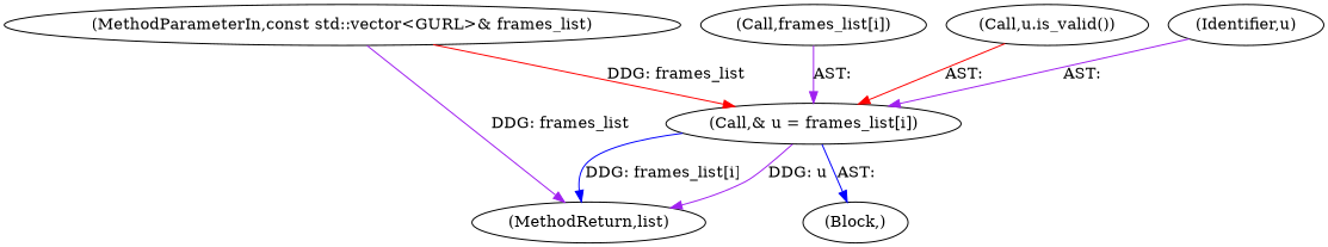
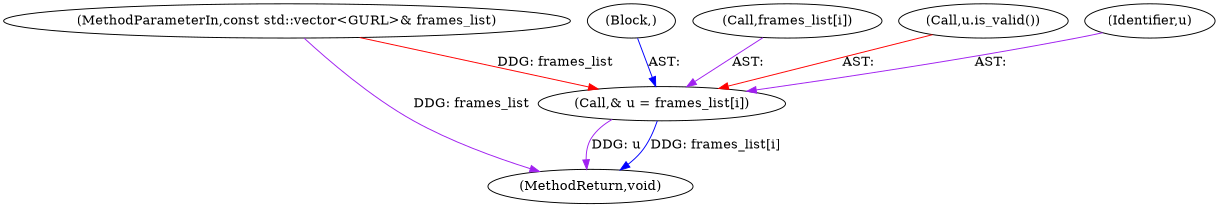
  digraph {
    edge [color=purple]
    n1 [label="(Call,& u = frames_list[i])"]
-   n2 [label="(MethodReturn,list)"]
+   n2 [label="(MethodReturn,void)"]
    n3 [label="(Block,)"]
    n4 [label="(Call,frames_list[i])"]
    n5 [label="(MethodParameterIn,const std::vector<GURL>& frames_list)"]
    n6 [label="(Call,u.is_valid())"]
    n7 [label="(Identifier,u)"]
    n1 -> n2 [label="DDG: u"]
    n1 -> n2 [color=blue label="DDG: frames_list[i]"]
-   n1 -> n3 [color=blue label="AST: "]
+   n3 -> n1 [color=blue label="AST: "]
    n4 -> n1 [label="AST: "]
    n5 -> n1 [color=red label="DDG: frames_list"]
    n5 -> n2 [label="DDG: frames_list"]
    n6 -> n1 [color=red label="AST: "]
    n7 -> n1 [label="AST: "]
  }
